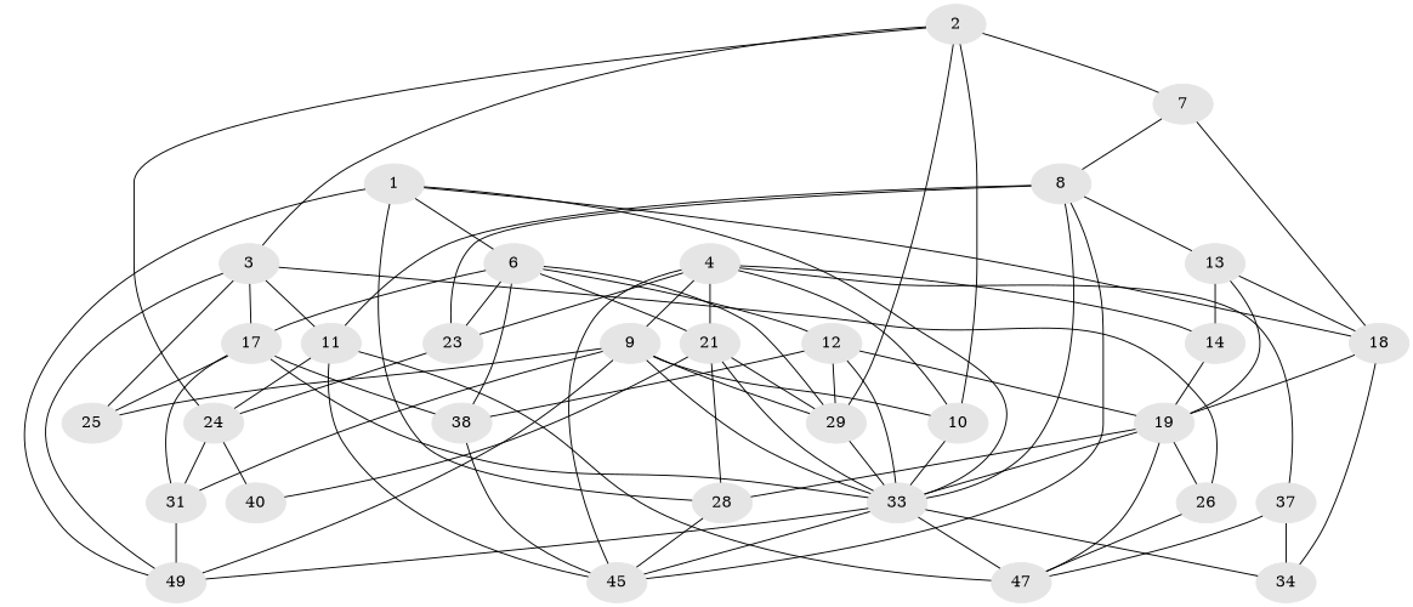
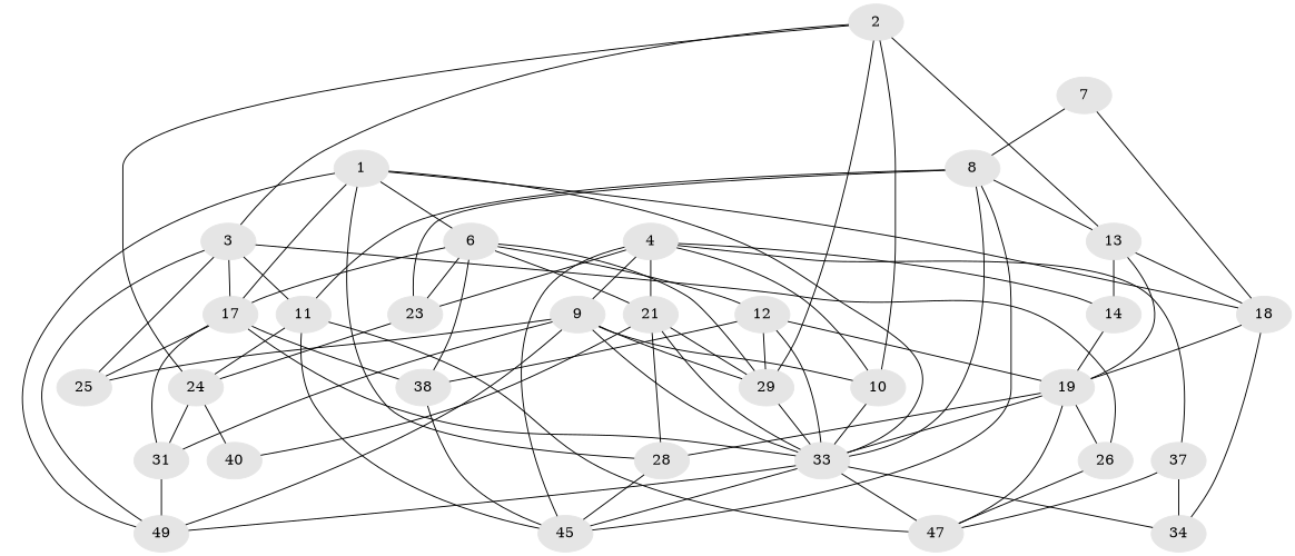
  graph {
    node [color=gray90 style=filled]
    1 [super="+42"]
    6 [super="+54"]
    17 [super="+46"]
    18
    28
    33 [super="+44"]
    n7 [label=49 super="+50"]
    29 [super="+39"]
    21 [super="+36"]
    23 [super="+35"]
    12 [super="+41"]
    38
    25
    31
    19 [super="+55"]
    34
    45 [super="+51"]
    47 [super="+53"]
    2 [super="+16"]
    3 [super="+5"]
    7
    10 [super="+30"]
    24 [super="+49"]
    11 [super="+15"]
    26 [super="+56"]
    8 [super="+22"]
    40
    4 [super="+32"]
    9 [super="+20"]
    14
    37
    13 [super="+52"]
    1 -- 6
+   1 -- 17 [weight=2]
    1 -- 18
    1 -- 28
    1 -- 33
    1 -- n7
    6 -- 17
    6 -- 29
    6 -- 21
    6 -- 23
    6 -- 12
    6 -- 38
    17 -- 33
    17 -- 38
    17 -- 25
    17 -- 31
    18 -- 19
    18 -- 34
    28 -- 45
    33 -- n7
    33 -- 34
    33 -- 45
    33 -- 47
    29 -- 33
    21 -- 28
    21 -- 33
    21 -- 29
    21 -- 40
    23 -- 24
    12 -- 33
    12 -- 29
    12 -- 38
    12 -- 19
    38 -- 45
    31 -- n7
    19 -- 28
    19 -- 33
    19 -- 47
    19 -- 26
    2 -- 29
    2 -- 3
-   2 -- 7
+   2 -- 13
    2 -- 10
    2 -- 24
    3 -- 17
    3 -- n7
    3 -- 25
    3 -- 11
    3 -- 26 [weight=3]
    7 -- 18
    7 -- 8
    10 -- 33
    24 -- 31
    24 -- 40
    11 -- 45
    11 -- 47 [weight=2]
    11 -- 24
    26 -- 47
    8 -- 33
    8 -- 23
    8 -- 45
    8 -- 11
    8 -- 13
    4 -- 21
    4 -- 23
    4 -- 45
    4 -- 10
    4 -- 9
    4 -- 14
    4 -- 37
    9 -- 33
    9 -- n7
    9 -- 29
    9 -- 25
    9 -- 31
    9 -- 10
    14 -- 19
    37 -- 34
    37 -- 47
    13 -- 18
    13 -- 19
    13 -- 14
  }
